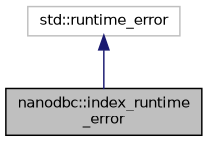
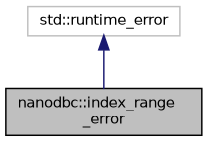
  digraph {
    node [fontname=Helvetica fontsize=10 shape=record style=filled]
-   n1 [color=black fillcolor=grey75 fontcolor=black height=0.2 label="nanodbc::index_runtime\l_error" width=0.4]
+   n1 [color=black fillcolor=grey75 fontcolor=black height=0.2 label="nanodbc::index_range\l_error" width=0.4]
    n2 [color=grey75 fillcolor=white height=0.2 label="std::runtime_error" width=0.4]
    n2 -> n1 [color=midnightblue dir=back fontname=Helvetica fontsize=10 labelfontname=Helvetica labelfontsize=10 style=solid]
  }
